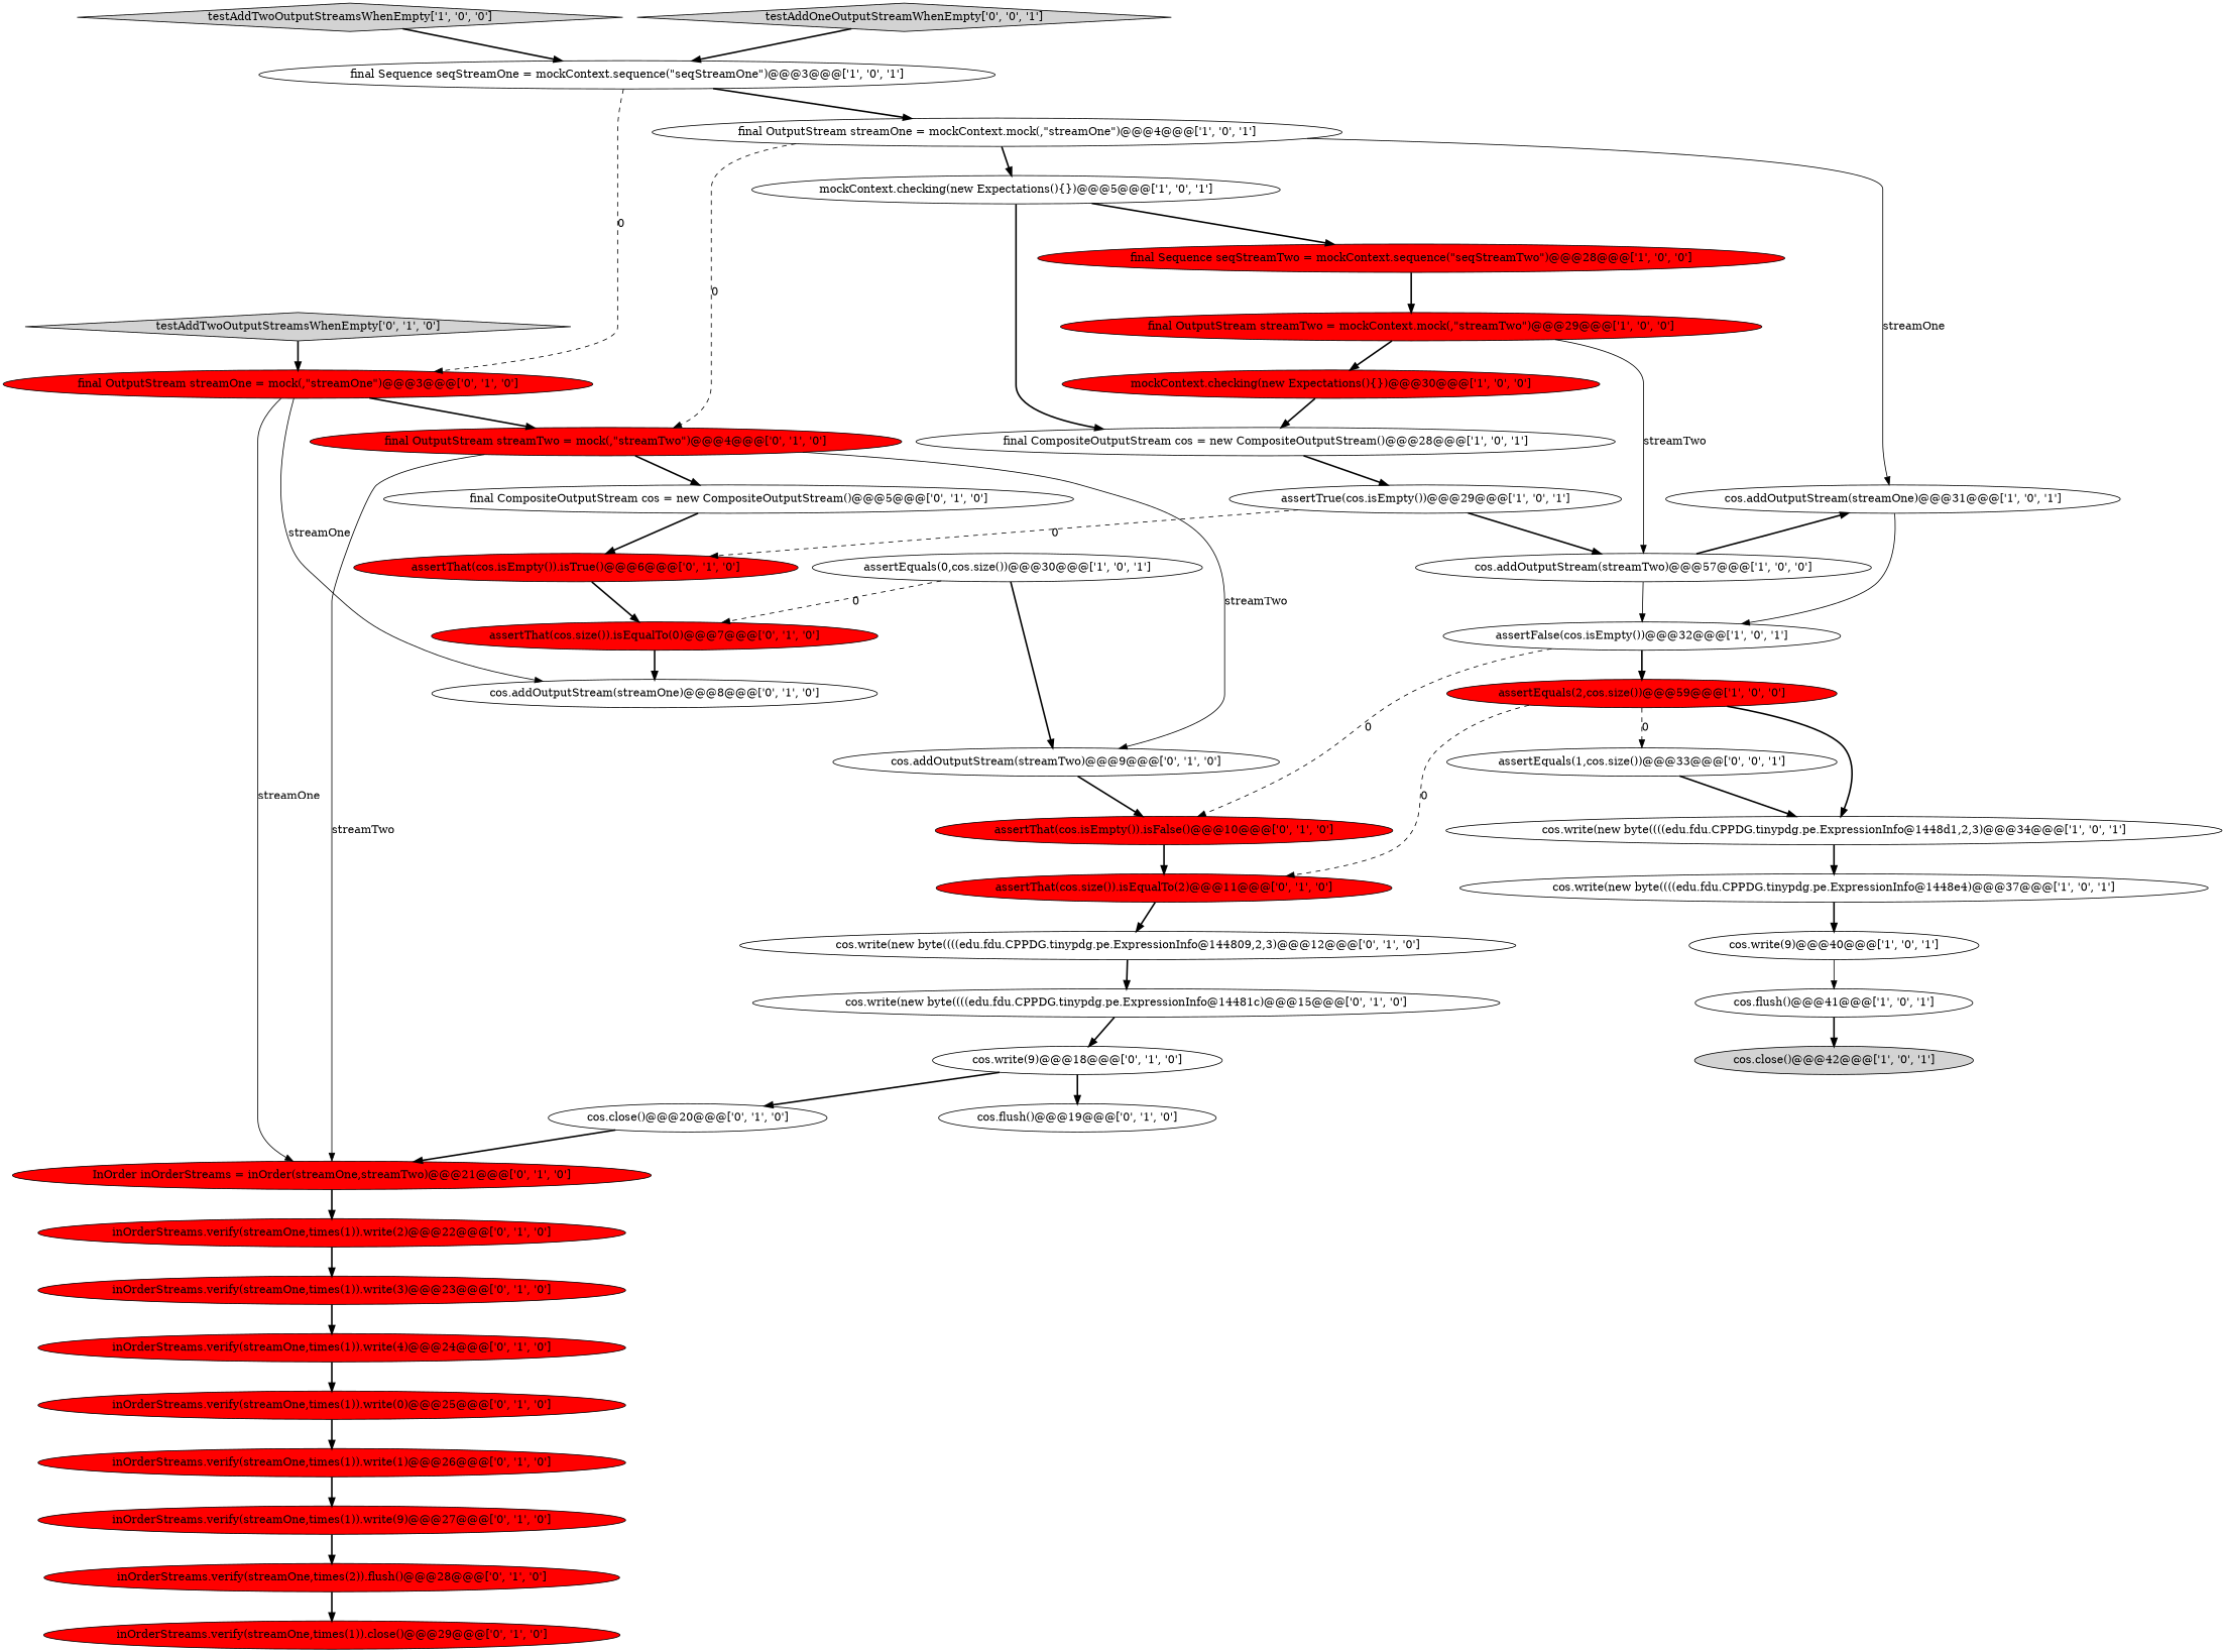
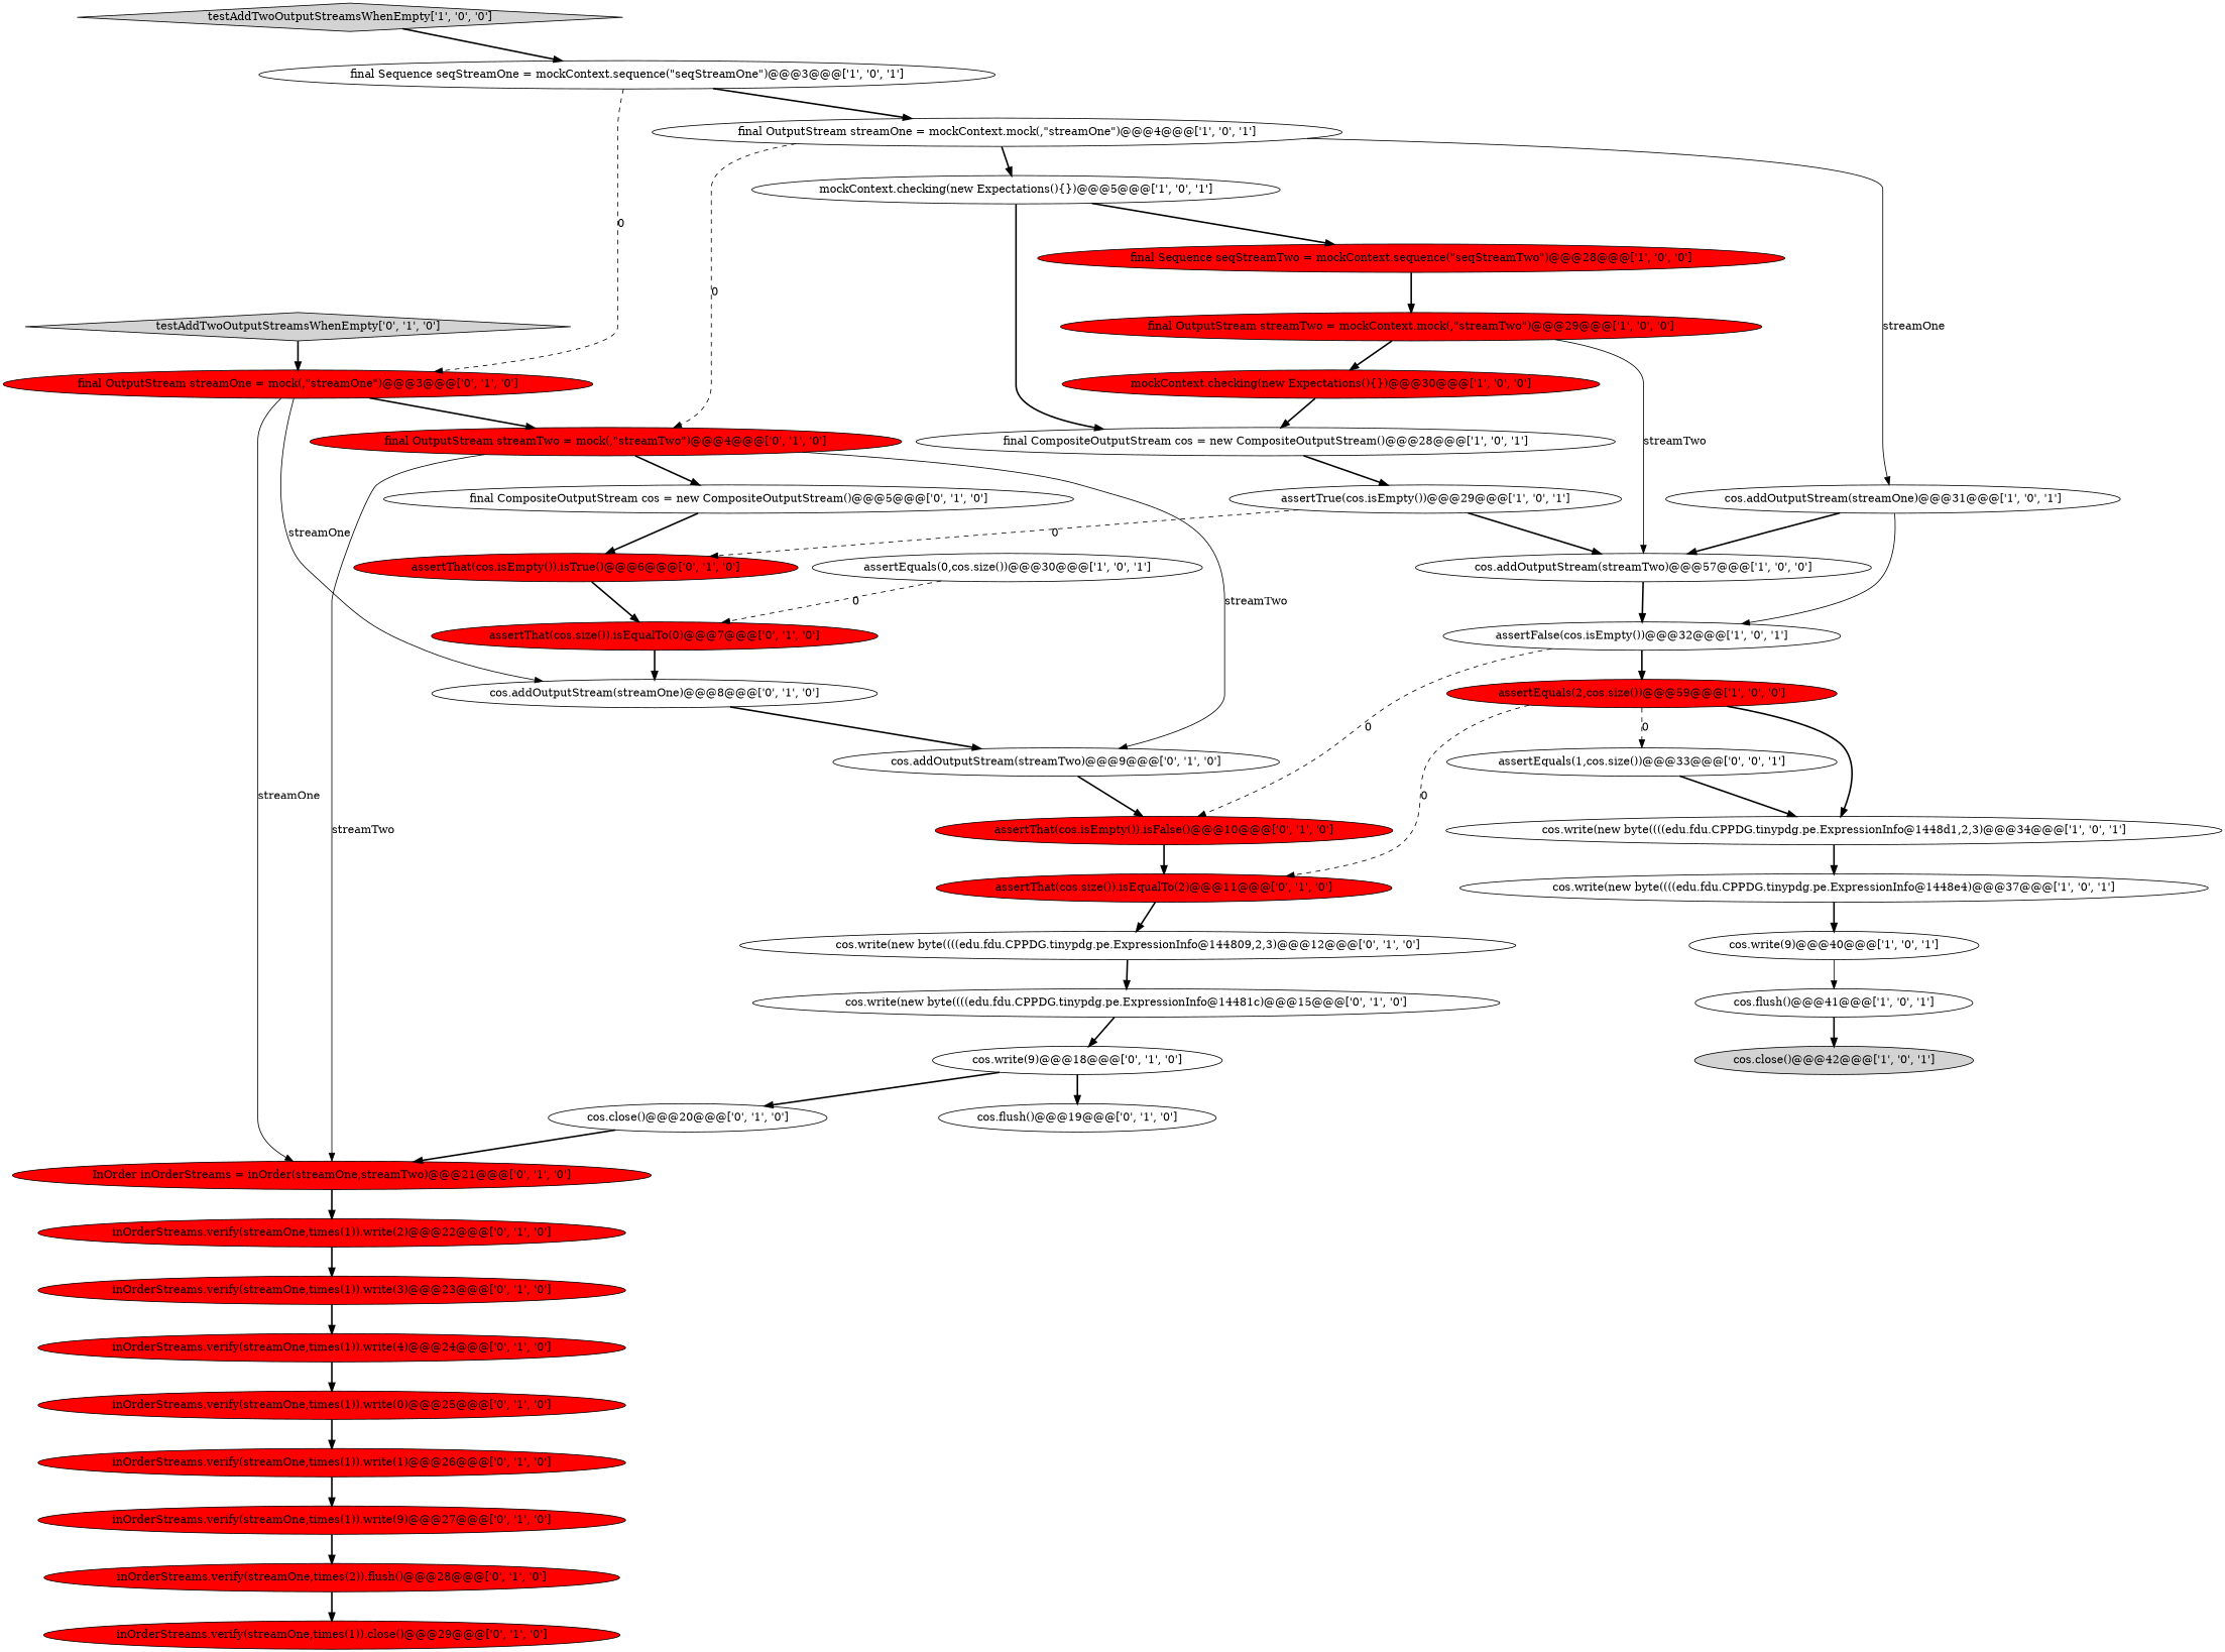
  digraph {
    node [fillcolor=white shape=ellipse style=filled]
    edge [style=bold]
    n1 [fillcolor=lightgray label="testAddTwoOutputStreamsWhenEmpty['1', '0', '0']" shape=diamond]
    n2 [label="final Sequence seqStreamOne = mockContext.sequence(\"seqStreamOne\")@@@3@@@['1', '0', '1']"]
    n3 [label="final OutputStream streamOne = mockContext.mock(,\"streamOne\")@@@4@@@['1', '0', '1']"]
    n4 [fillcolor=red label="final OutputStream streamOne = mock(,\"streamOne\")@@@3@@@['0', '1', '0']"]
    n5 [label="cos.addOutputStream(streamTwo)@@@9@@@['0', '1', '0']"]
    n6 [fillcolor=red label="assertThat(cos.isEmpty()).isFalse()@@@10@@@['0', '1', '0']"]
    n7 [fillcolor=red label="assertThat(cos.size()).isEqualTo(2)@@@11@@@['0', '1', '0']"]
    n8 [fillcolor=red label="assertThat(cos.isEmpty()).isTrue()@@@6@@@['0', '1', '0']"]
    n9 [fillcolor=red label="assertThat(cos.size()).isEqualTo(0)@@@7@@@['0', '1', '0']"]
    n10 [label="cos.addOutputStream(streamOne)@@@8@@@['0', '1', '0']"]
    n11 [label="assertEquals(0,cos.size())@@@30@@@['1', '0', '1']"]
    n12 [label="cos.addOutputStream(streamOne)@@@31@@@['1', '0', '1']"]
    n13 [label="assertFalse(cos.isEmpty())@@@32@@@['1', '0', '1']"]
    n14 [label="cos.addOutputStream(streamTwo)@@@57@@@['1', '0', '0']"]
    n15 [fillcolor=red label="inOrderStreams.verify(streamOne,times(1)).write(9)@@@27@@@['0', '1', '0']"]
    n16 [fillcolor=red label="inOrderStreams.verify(streamOne,times(2)).flush()@@@28@@@['0', '1', '0']"]
    n17 [fillcolor=red label="inOrderStreams.verify(streamOne,times(1)).close()@@@29@@@['0', '1', '0']"]
    n18 [label="cos.flush()@@@41@@@['1', '0', '1']"]
    n19 [fillcolor=lightgray label="cos.close()@@@42@@@['1', '0', '1']"]
    n20 [fillcolor=red label="inOrderStreams.verify(streamOne,times(1)).write(3)@@@23@@@['0', '1', '0']"]
    n21 [fillcolor=red label="inOrderStreams.verify(streamOne,times(1)).write(4)@@@24@@@['0', '1', '0']"]
    n22 [fillcolor=red label="inOrderStreams.verify(streamOne,times(1)).write(0)@@@25@@@['0', '1', '0']"]
    n23 [label="final CompositeOutputStream cos = new CompositeOutputStream()@@@28@@@['1', '0', '1']"]
    n24 [label="assertTrue(cos.isEmpty())@@@29@@@['1', '0', '1']"]
    n25 [fillcolor=red label="inOrderStreams.verify(streamOne,times(1)).write(1)@@@26@@@['0', '1', '0']"]
    n26 [label="cos.write(new byte((((edu.fdu.CPPDG.tinypdg.pe.ExpressionInfo@1448e4)@@@37@@@['1', '0', '1']"]
    n27 [label="cos.write(9)@@@40@@@['1', '0', '1']"]
    n28 [fillcolor=red label="assertEquals(2,cos.size())@@@59@@@['1', '0', '0']"]
    n29 [label="assertEquals(1,cos.size())@@@33@@@['0', '0', '1']"]
    n30 [label="cos.write(new byte((((edu.fdu.CPPDG.tinypdg.pe.ExpressionInfo@1448d1,2,3)@@@34@@@['1', '0', '1']"]
    n31 [label="cos.flush()@@@19@@@['0', '1', '0']"]
    n32 [label="cos.close()@@@20@@@['0', '1', '0']"]
    n33 [fillcolor=red label="InOrder inOrderStreams = inOrder(streamOne,streamTwo)@@@21@@@['0', '1', '0']"]
    n34 [label="cos.write(new byte((((edu.fdu.CPPDG.tinypdg.pe.ExpressionInfo@144809,2,3)@@@12@@@['0', '1', '0']"]
    n35 [label="cos.write(9)@@@18@@@['0', '1', '0']"]
    n36 [fillcolor=red label="inOrderStreams.verify(streamOne,times(1)).write(2)@@@22@@@['0', '1', '0']"]
    n37 [fillcolor=red label="mockContext.checking(new Expectations(){})@@@30@@@['1', '0', '0']"]
    n38 [label="cos.write(new byte((((edu.fdu.CPPDG.tinypdg.pe.ExpressionInfo@14481c)@@@15@@@['0', '1', '0']"]
    n39 [label="final CompositeOutputStream cos = new CompositeOutputStream()@@@5@@@['0', '1', '0']"]
    n40 [label="mockContext.checking(new Expectations(){})@@@5@@@['1', '0', '1']"]
    n41 [fillcolor=red label="final OutputStream streamTwo = mock(,\"streamTwo\")@@@4@@@['0', '1', '0']"]
    n42 [fillcolor=red label="final Sequence seqStreamTwo = mockContext.sequence(\"seqStreamTwo\")@@@28@@@['1', '0', '0']"]
    n43 [fillcolor=red label="final OutputStream streamTwo = mockContext.mock(,\"streamTwo\")@@@29@@@['1', '0', '0']"]
-   n44 [fillcolor=lightgray label="testAddOneOutputStreamWhenEmpty['0', '0', '1']" shape=diamond]
    n45 [fillcolor=lightgray label="testAddTwoOutputStreamsWhenEmpty['0', '1', '0']" shape=diamond]
    n1 -> n2
    n2 -> n3
    n2 -> n4 [label=0 style=dashed]
    n3 -> n12 [label=streamOne style=solid]
    n3 -> n40
    n3 -> n41 [label=0 style=dashed]
    n4 -> n10 [label=streamOne style=solid]
    n4 -> n33 [label=streamOne style=solid]
    n4 -> n41
    n5 -> n6
    n6 -> n7
    n7 -> n34
    n8 -> n9
    n9 -> n10
-   n11 -> n5
+   n10 -> n5
    n11 -> n9 [label=0 style=dashed]
    n12 -> n13 [style=solid]
-   n14 -> n12
+   n12 -> n14
    n13 -> n6 [label=0 style=dashed]
    n13 -> n28
-   n14 -> n13 [style=solid]
+   n14 -> n13
    n15 -> n16
    n16 -> n17
    n18 -> n19
    n20 -> n21
    n21 -> n22
    n22 -> n25
    n23 -> n24
    n24 -> n8 [label=0 style=dashed]
    n24 -> n14
    n25 -> n15
    n26 -> n27
    n27 -> n18 [style=solid]
    n28 -> n7 [label=0 style=dashed]
    n28 -> n29 [label=0 style=dashed]
    n28 -> n30
    n29 -> n30
    n30 -> n26
    n32 -> n33
    n33 -> n36
    n34 -> n38
    n35 -> n31
    n35 -> n32
    n36 -> n20
    n37 -> n23
    n38 -> n35
    n39 -> n8
    n40 -> n23
    n40 -> n42
    n41 -> n5 [label=streamTwo style=solid]
    n41 -> n33 [label=streamTwo style=solid]
    n41 -> n39
    n42 -> n43
    n43 -> n14 [label=streamTwo style=solid]
    n43 -> n37
-   n44 -> n2
    n45 -> n4
  }
